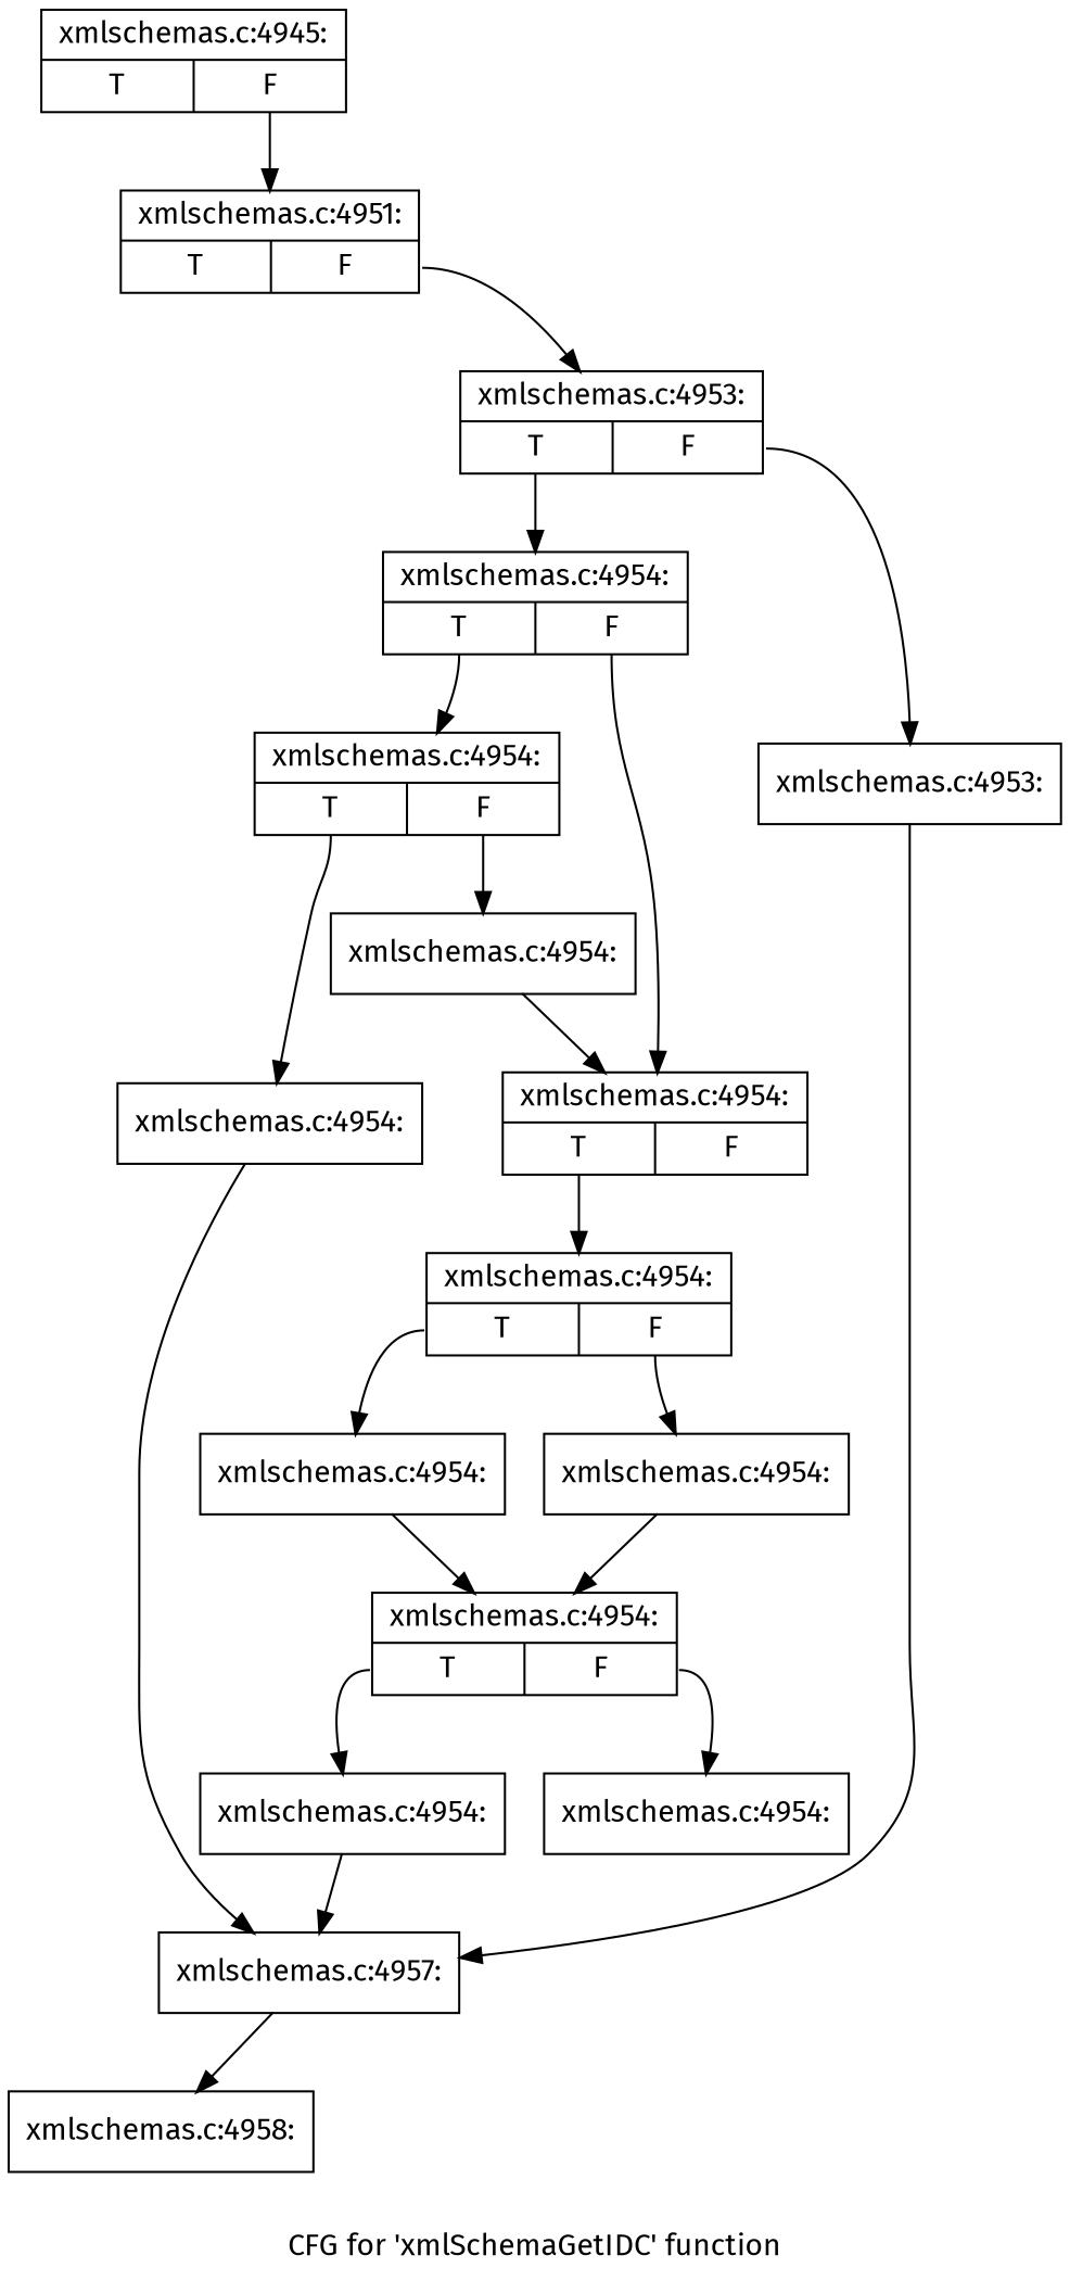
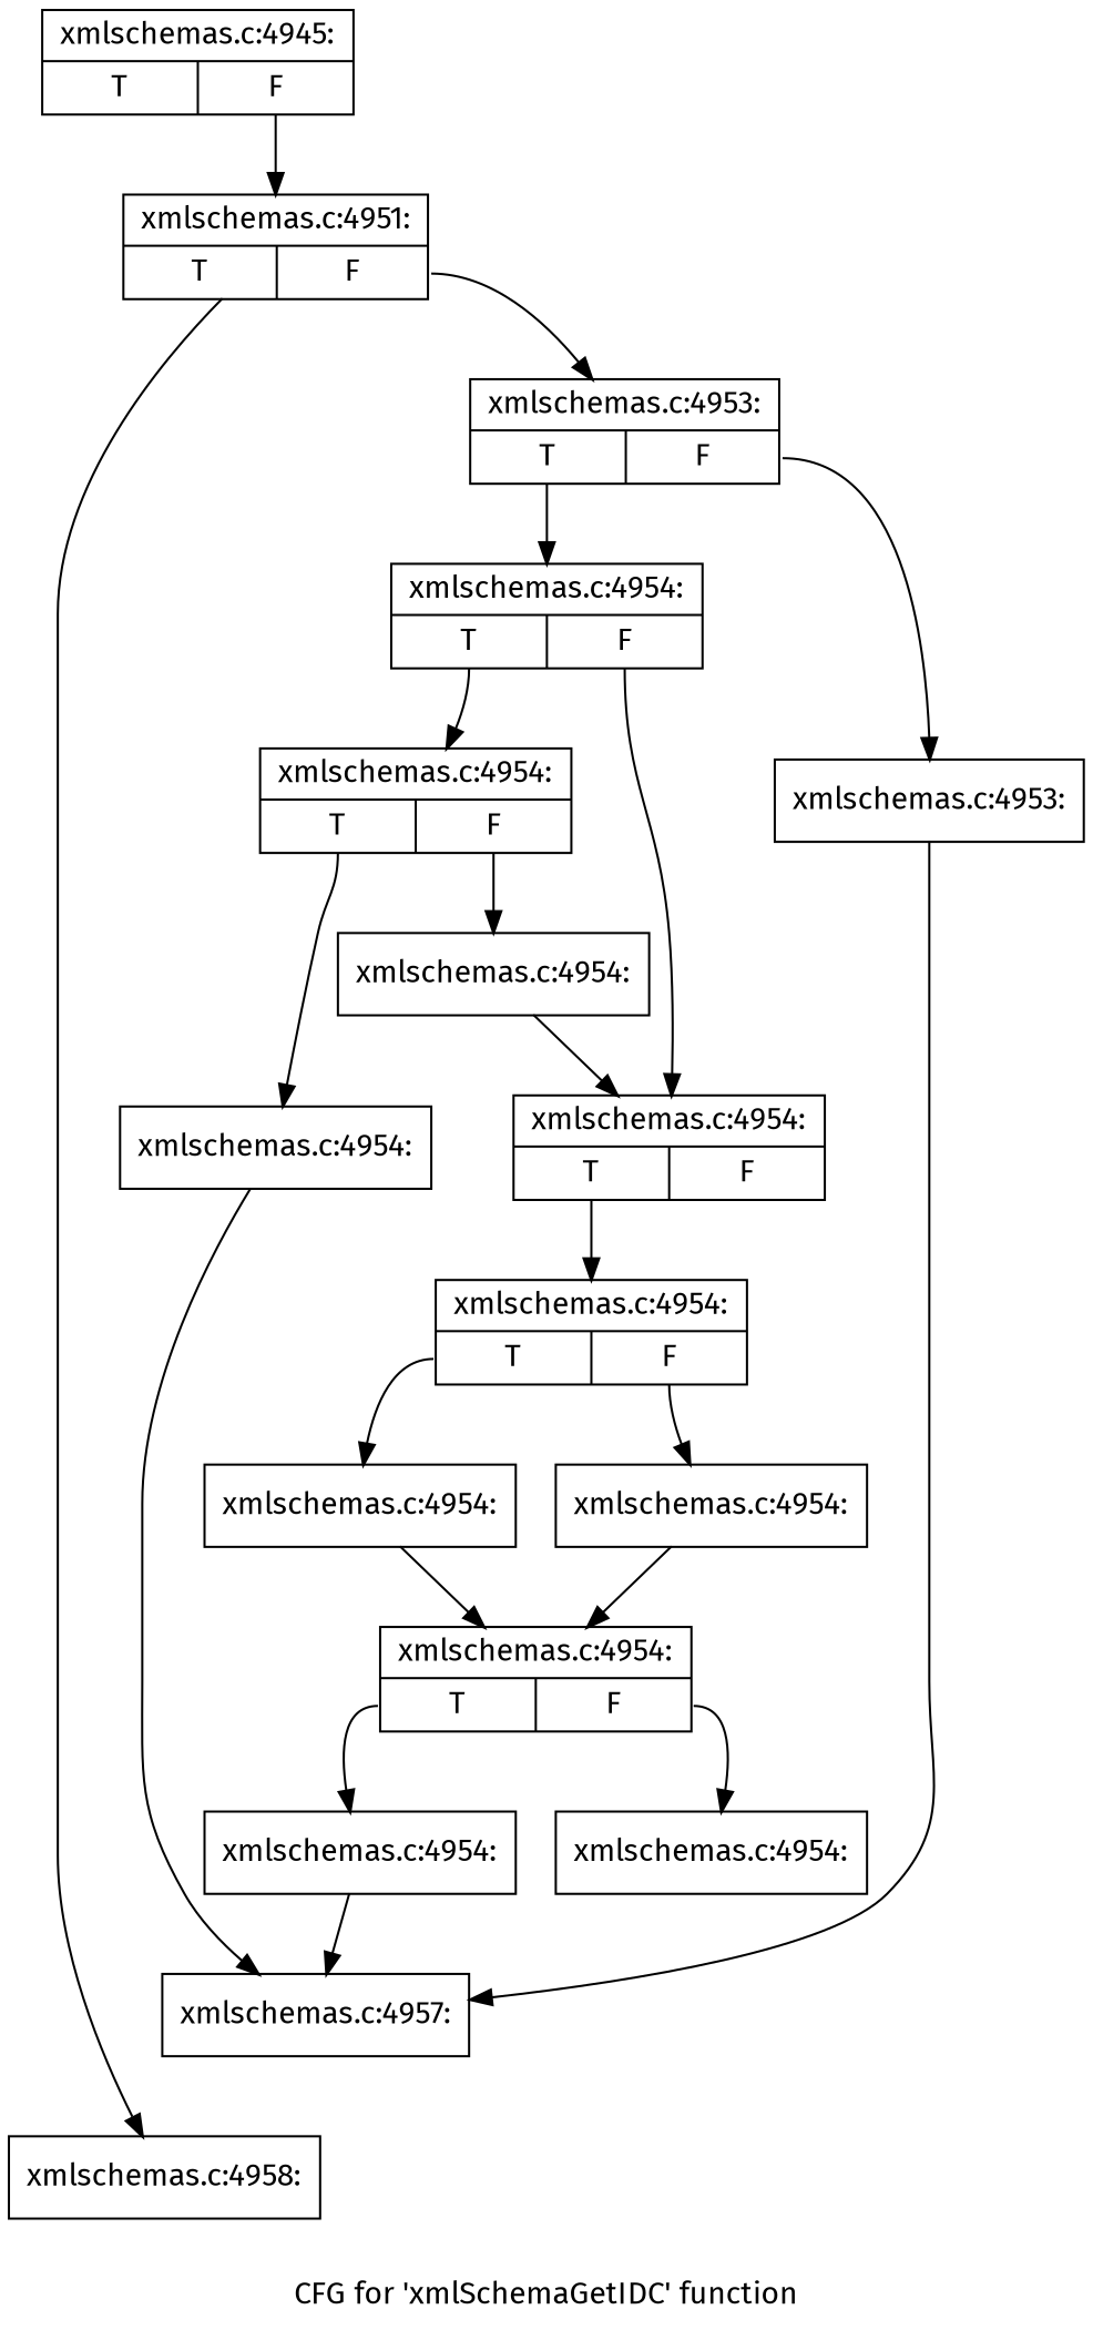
  digraph {
    fontname="Fira Sans"
    label="CFG for 'xmlSchemaGetIDC' function"
    node [fontname="Fira Sans" shape=record]
    edge [fontname="Fira Sans"]
    n1 [label="{xmlschemas.c:4945:|{<s0>T|<s1>F}}"]
    n2 [label="{xmlschemas.c:4951:|{<s0>T|<s1>F}}"]
    n3 [label="{xmlschemas.c:4953:|{<s0>T|<s1>F}}"]
    n4 [label="{xmlschemas.c:4958:}"]
    n5 [label="{xmlschemas.c:4954:|{<s0>T|<s1>F}}"]
    n6 [label="{xmlschemas.c:4953:}"]
    n7 [label="{xmlschemas.c:4954:|{<s0>T|<s1>F}}"]
    n8 [label="{xmlschemas.c:4954:|{<s0>T|<s1>F}}"]
    n9 [label="{xmlschemas.c:4957:}"]
    n10 [label="{xmlschemas.c:4954:}"]
    n11 [label="{xmlschemas.c:4954:}"]
    n12 [label="{xmlschemas.c:4954:|{<s0>T|<s1>F}}"]
    n13 [label="{xmlschemas.c:4954:}"]
    n14 [label="{xmlschemas.c:4954:}"]
    n15 [label="{xmlschemas.c:4954:|{<s0>T|<s1>F}}"]
    n16 [label="{xmlschemas.c:4954:}"]
    n17 [label="{xmlschemas.c:4954:}"]
    n1 -> n2 [tailport=s1]
    n2 -> n3 [tailport=s1]
    n3 -> n5 [tailport=s0]
    n3 -> n6 [tailport=s1]
    n5 -> n7 [tailport=s0]
    n5 -> n8 [tailport=s1]
    n6 -> n9
    n7 -> n10 [tailport=s0]
    n7 -> n11 [tailport=s1]
    n8 -> n12 [tailport=s0]
-   n9 -> n4
+   n2 -> n4
    n10 -> n9
    n11 -> n8
    n12 -> n13 [tailport=s0]
    n12 -> n14 [tailport=s1]
    n13 -> n15
    n14 -> n15
    n15 -> n16 [tailport=s0]
    n15 -> n17 [tailport=s1]
    n16 -> n9
  }
